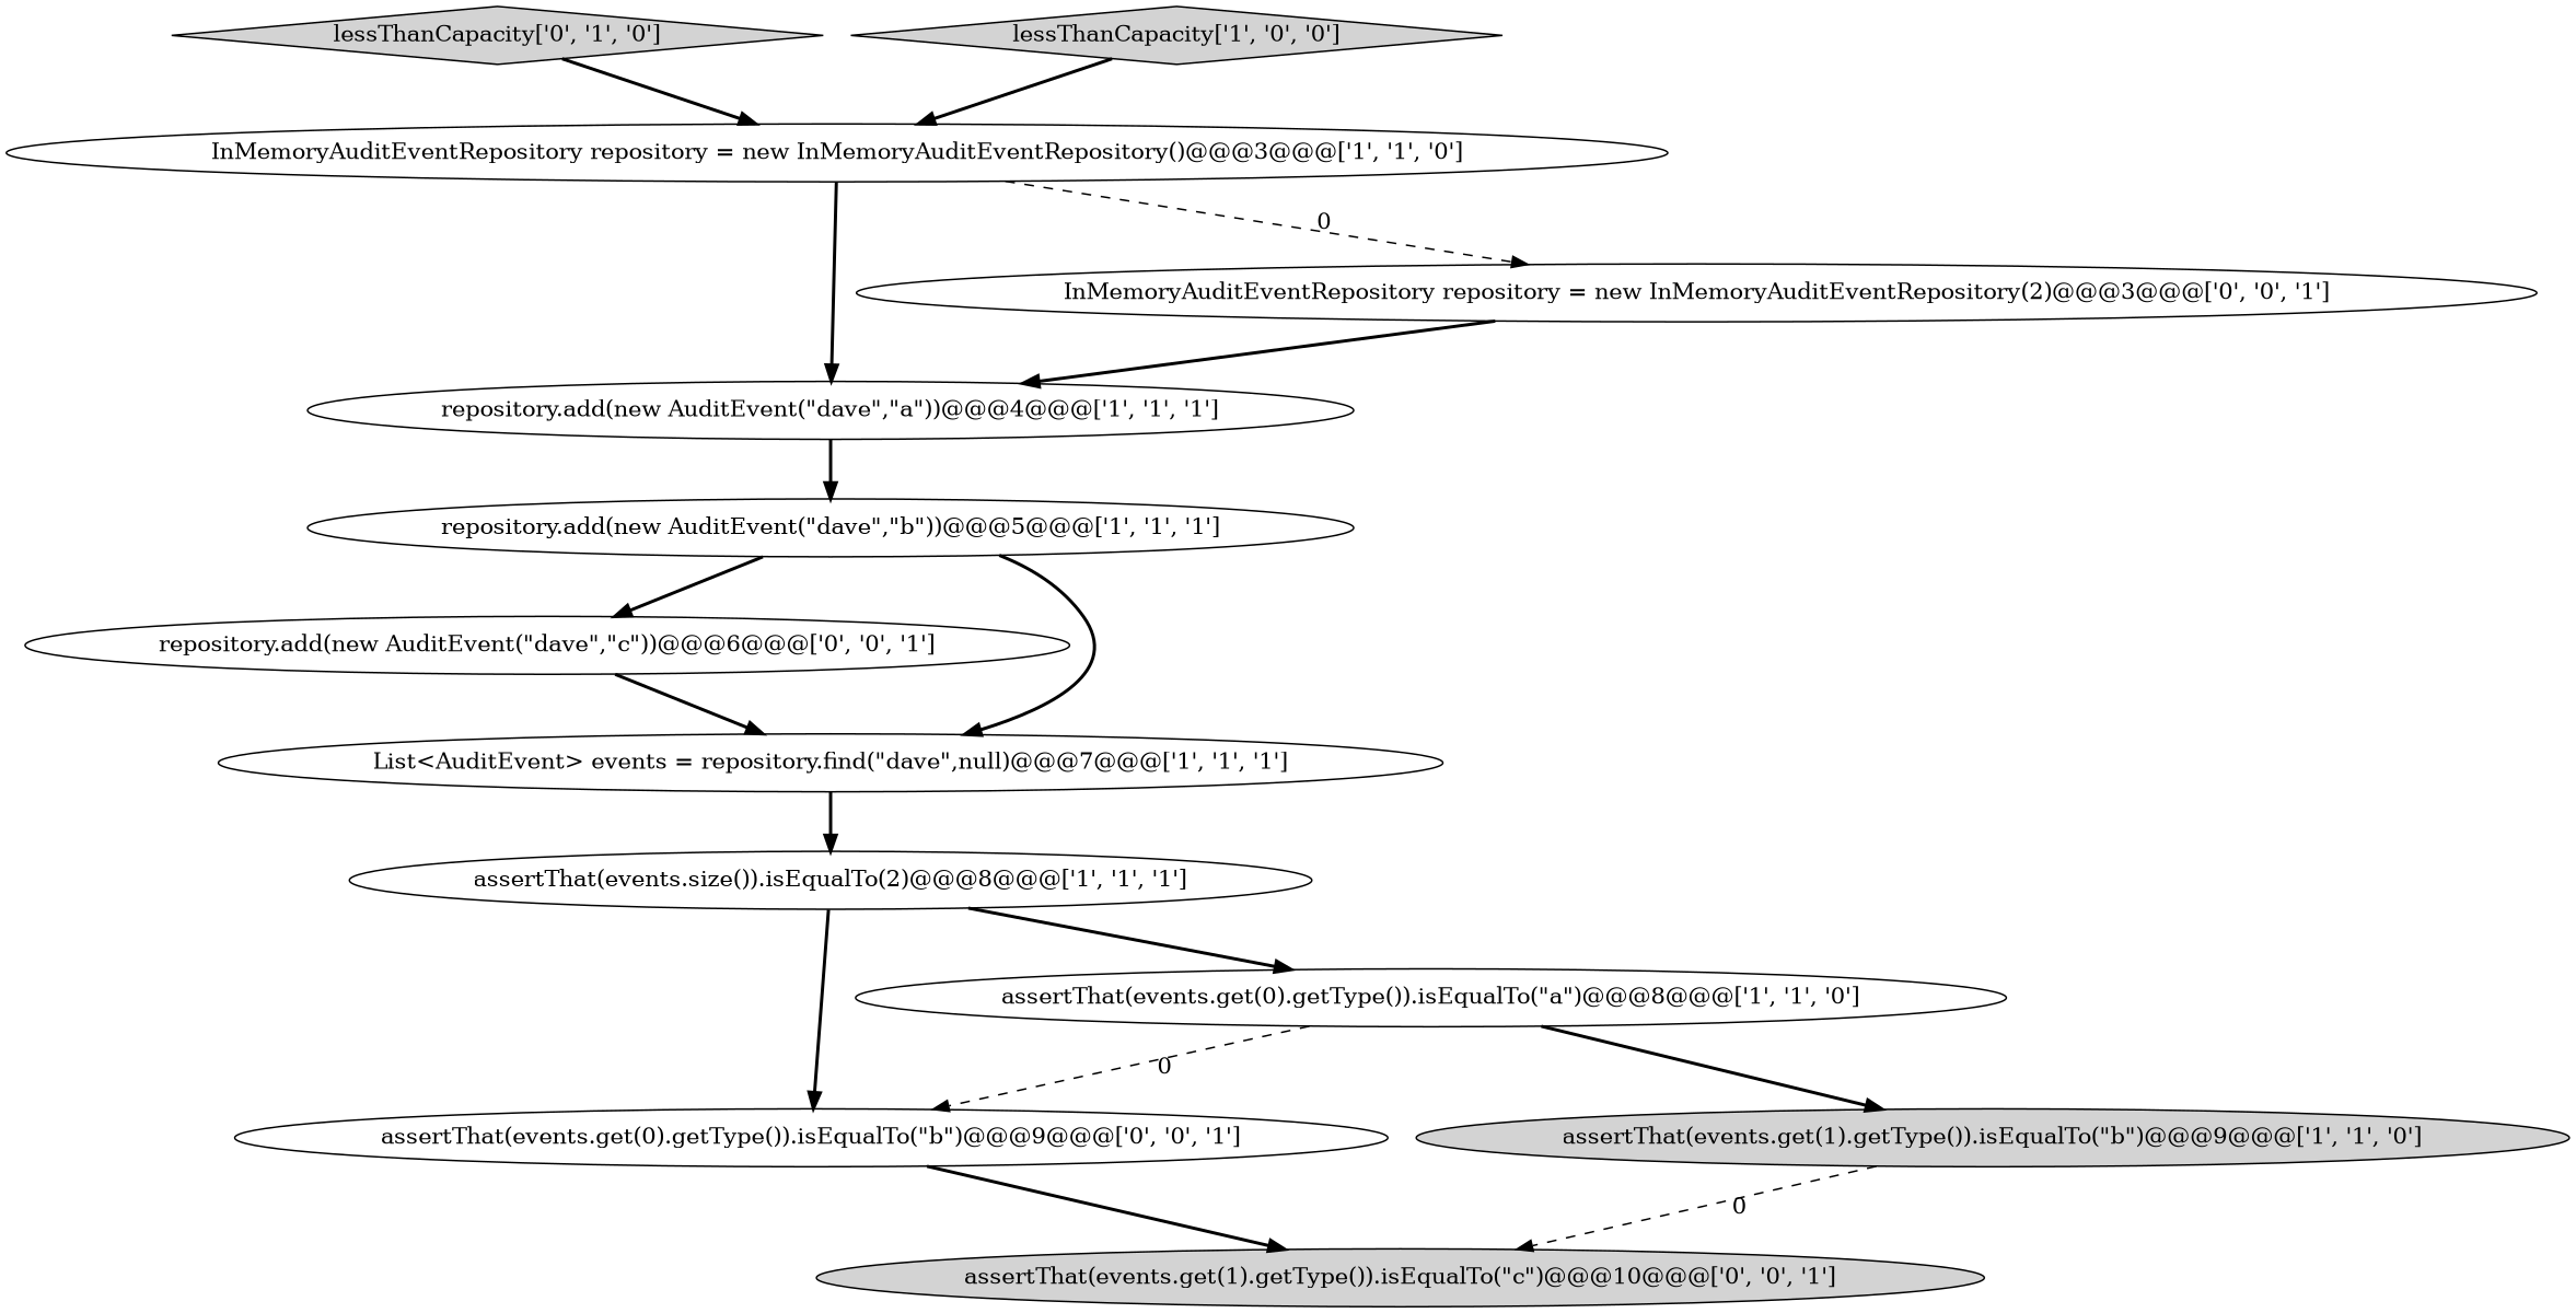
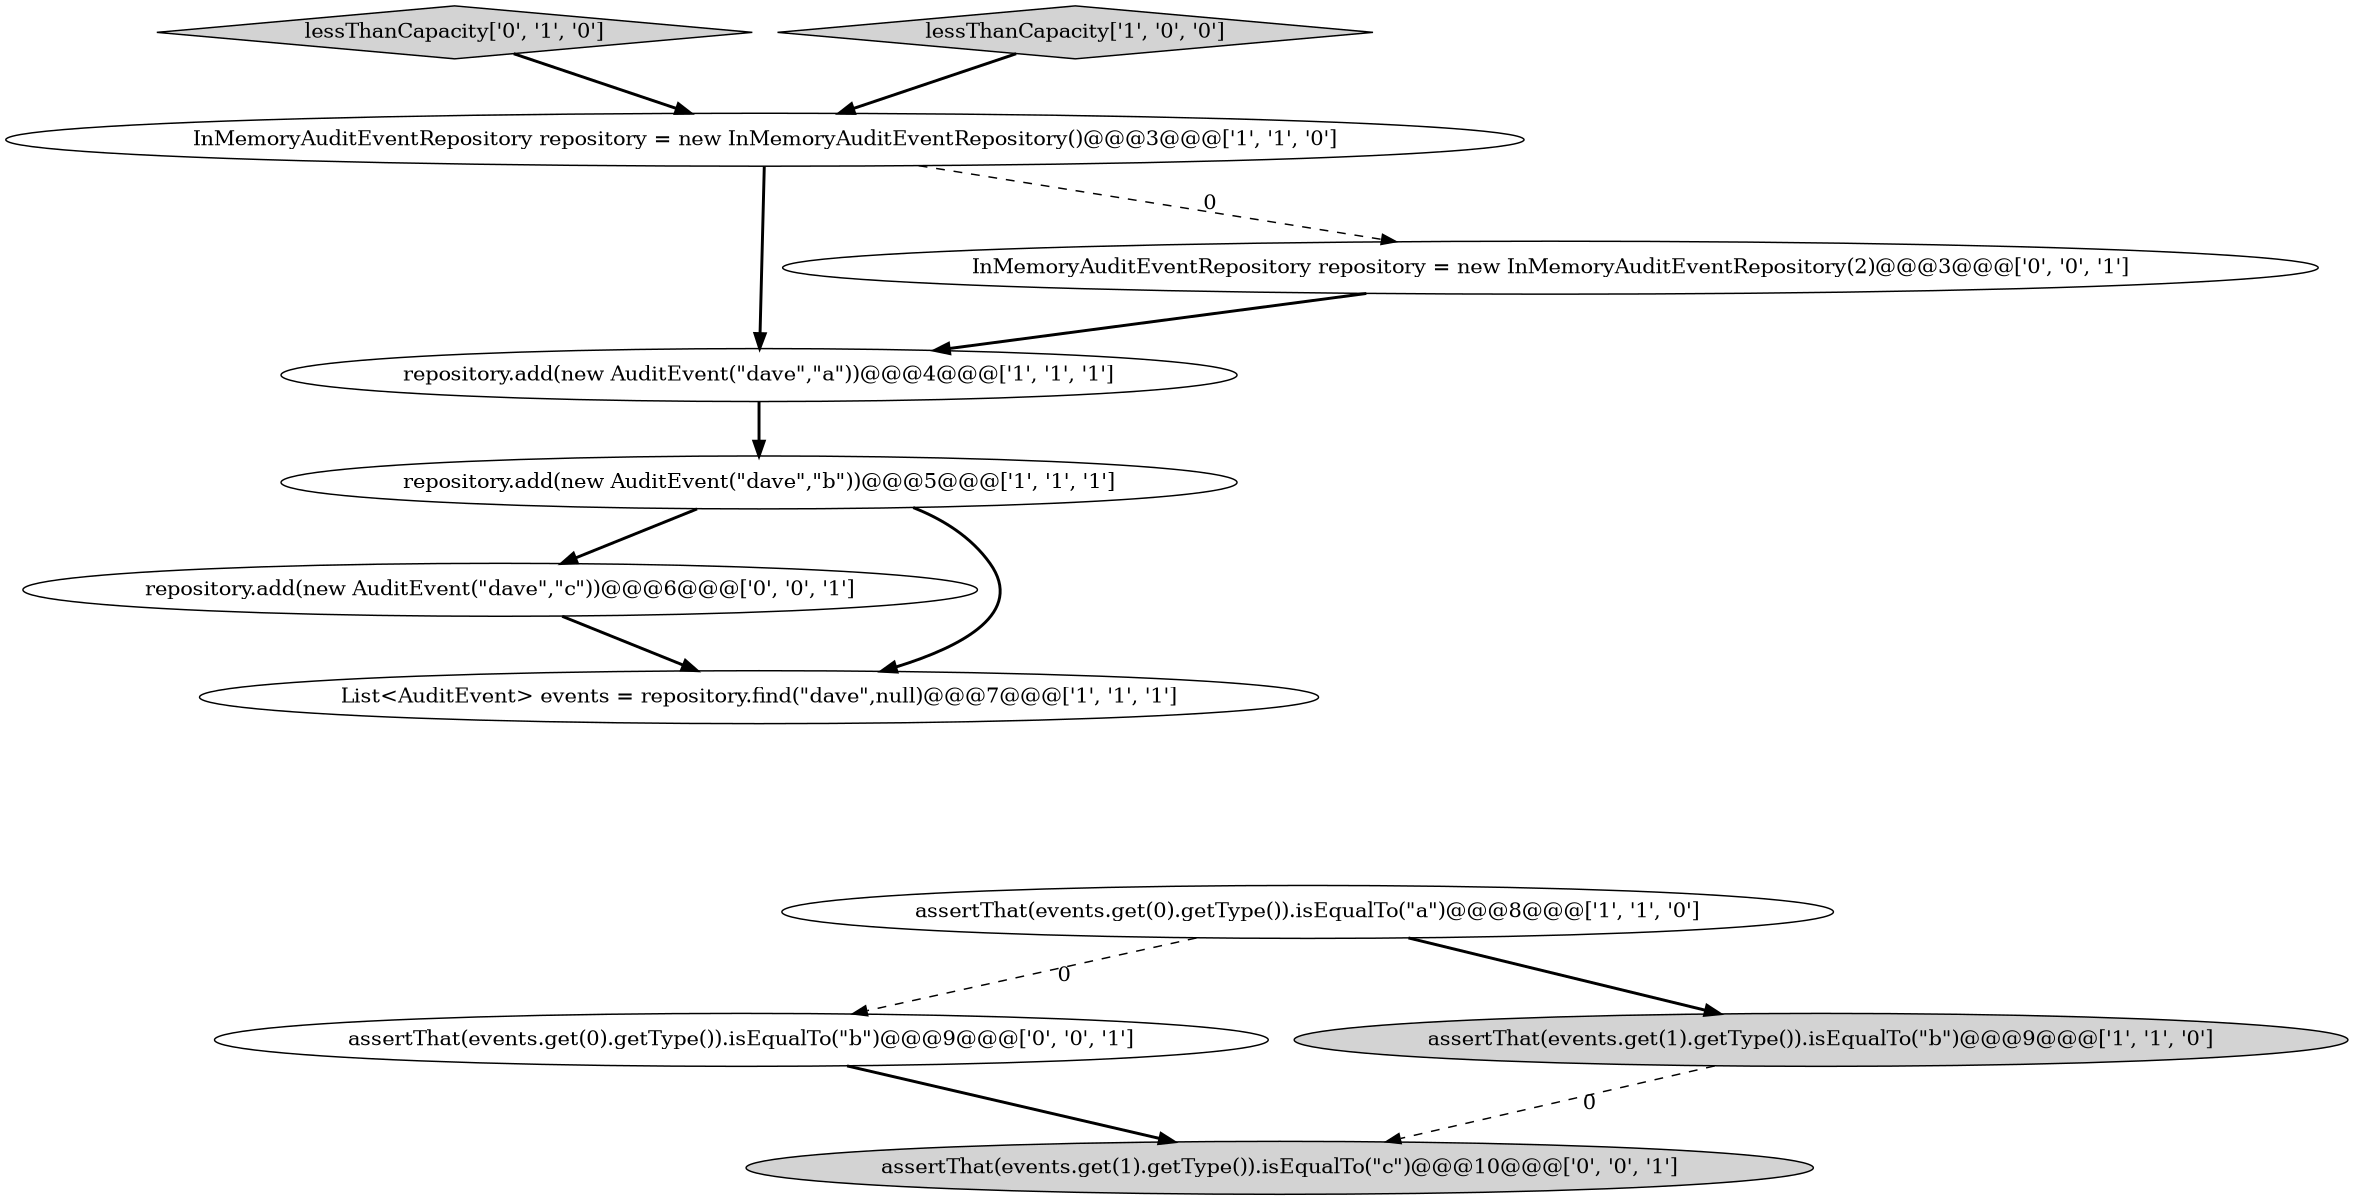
  digraph {
    node [fillcolor=white shape=ellipse style=filled]
    edge [style=bold]
    n1 [label="repository.add(new AuditEvent(\"dave\",\"c\"))@@@6@@@['0', '0', '1']"]
    n2 [label="List<AuditEvent> events = repository.find(\"dave\",null)@@@7@@@['1', '1', '1']"]
-   n3 [label="assertThat(events.size()).isEqualTo(2)@@@8@@@['1', '1', '1']"]
    n4 [label="InMemoryAuditEventRepository repository = new InMemoryAuditEventRepository()@@@3@@@['1', '1', '0']"]
    n5 [label="repository.add(new AuditEvent(\"dave\",\"a\"))@@@4@@@['1', '1', '1']"]
    n6 [label="InMemoryAuditEventRepository repository = new InMemoryAuditEventRepository(2)@@@3@@@['0', '0', '1']"]
    n7 [label="repository.add(new AuditEvent(\"dave\",\"b\"))@@@5@@@['1', '1', '1']"]
    n8 [label="assertThat(events.get(0).getType()).isEqualTo(\"b\")@@@9@@@['0', '0', '1']"]
    n9 [fillcolor=lightgray label="assertThat(events.get(1).getType()).isEqualTo(\"c\")@@@10@@@['0', '0', '1']"]
    n10 [fillcolor=lightgray label="lessThanCapacity['0', '1', '0']" shape=diamond]
    n11 [fillcolor=lightgray label="lessThanCapacity['1', '0', '0']" shape=diamond]
    n12 [label="assertThat(events.get(0).getType()).isEqualTo(\"a\")@@@8@@@['1', '1', '0']"]
    n13 [fillcolor=lightgray label="assertThat(events.get(1).getType()).isEqualTo(\"b\")@@@9@@@['1', '1', '0']"]
    n1 -> n2
-   n2 -> n3
-   n3 -> n8
-   n3 -> n12
    n4 -> n5
    n4 -> n6 [label=0 style=dashed]
    n5 -> n7
    n6 -> n5
    n7 -> n1
    n7 -> n2
    n8 -> n9
    n10 -> n4
    n11 -> n4
    n12 -> n8 [label=0 style=dashed]
    n12 -> n13
    n13 -> n9 [label=0 style=dashed]
  }
